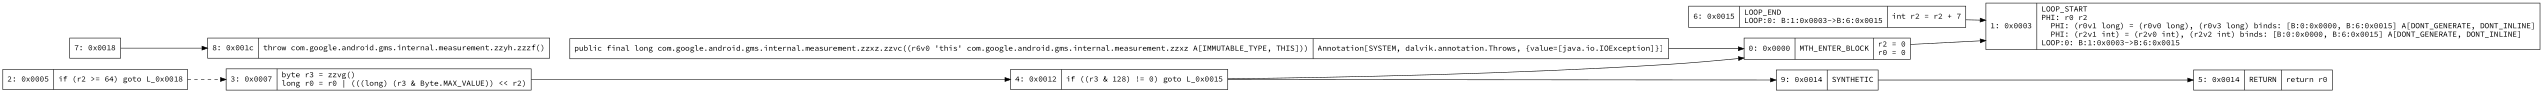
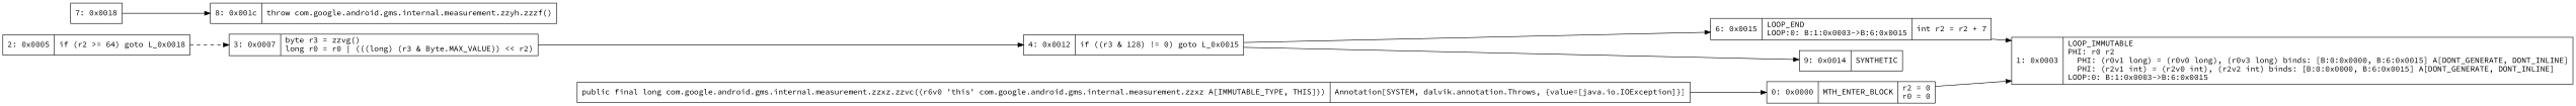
  digraph {
    fontname="Source Code Pro"
    rankdir=LR
    node [fontname="Source Code Pro" shape=record]
    edge [fontname="Source Code Pro"]
    n1 [label="{0\:\ 0x0000|MTH_ENTER_BLOCK\l|r2 = 0\lr0 = 0\l}"]
-   n2 [label="{1\:\ 0x0003|LOOP_START\lPHI: r0 r2 \l  PHI: (r0v1 long) = (r0v0 long), (r0v3 long) binds: [B:0:0x0000, B:6:0x0015] A[DONT_GENERATE, DONT_INLINE]\l  PHI: (r2v1 int) = (r2v0 int), (r2v2 int) binds: [B:0:0x0000, B:6:0x0015] A[DONT_GENERATE, DONT_INLINE]\lLOOP:0: B:1:0x0003\-\>B:6:0x0015\l}"]
+   n2 [label="{1\:\ 0x0003|LOOP_IMMUTABLE\lPHI: r0 r2 \l  PHI: (r0v1 long) = (r0v0 long), (r0v3 long) binds: [B:0:0x0000, B:6:0x0015] A[DONT_GENERATE, DONT_INLINE]\l  PHI: (r2v1 int) = (r2v0 int), (r2v2 int) binds: [B:0:0x0000, B:6:0x0015] A[DONT_GENERATE, DONT_INLINE]\lLOOP:0: B:1:0x0003\-\>B:6:0x0015\l}"]
    n3 [label="{2\:\ 0x0005|if (r2 \>= 64) goto L_0x0018\l}"]
    n4 [label="{3\:\ 0x0007|byte r3 = zzvg()\llong r0 = r0 \| (((long) (r3 & Byte.MAX_VALUE)) \<\< r2)\l}"]
    n5 [label="{4\:\ 0x0012|if ((r3 & 128) != 0) goto L_0x0015\l}"]
    n6 [label="{6\:\ 0x0015|LOOP_END\lLOOP:0: B:1:0x0003\-\>B:6:0x0015\l|int r2 = r2 + 7\l}"]
    n7 [label="{9\:\ 0x0014|SYNTHETIC\l}"]
-   n8 [label="{5\:\ 0x0014|RETURN\l|return r0\l}"]
    n9 [label="{7\:\ 0x0018}"]
    n10 [label="{8\:\ 0x001c|throw com.google.android.gms.internal.measurement.zzyh.zzzf()\l}"]
    n11 [label="{public final long com.google.android.gms.internal.measurement.zzxz.zzvc((r6v0 'this' com.google.android.gms.internal.measurement.zzxz A[IMMUTABLE_TYPE, THIS]))  | Annotation[SYSTEM, dalvik.annotation.Throws, \{value=[java.io.IOException]\}]\l}"]
    n1 -> n2
    n3 -> n4 [style=dashed]
    n4 -> n5
-   n5 -> n1
+   n5 -> n6
    n5 -> n7 [style=solid]
    n6 -> n2
-   n7 -> n8
    n9 -> n10
    n11 -> n1
  }
